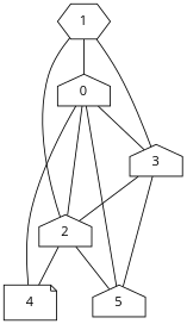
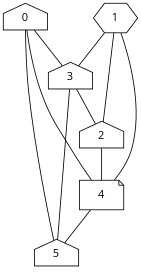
  graph {
    fontname="Open Sans"
    node [fontname="Open Sans" shape=house]
    edge [fontname="Open Sans"]
    0
    2
    3
    4 [shape=note]
    5
    1 [shape=hexagon]
-   0 -- 2
    0 -- 3
    0 -- 4
    0 -- 5
    2 -- 4
-   2 -- 5
+   4 -- 5
    3 -- 2
    3 -- 5
    1 -- 2
    1 -- 3
-   1 -- 0
+   1 -- 4
  }
